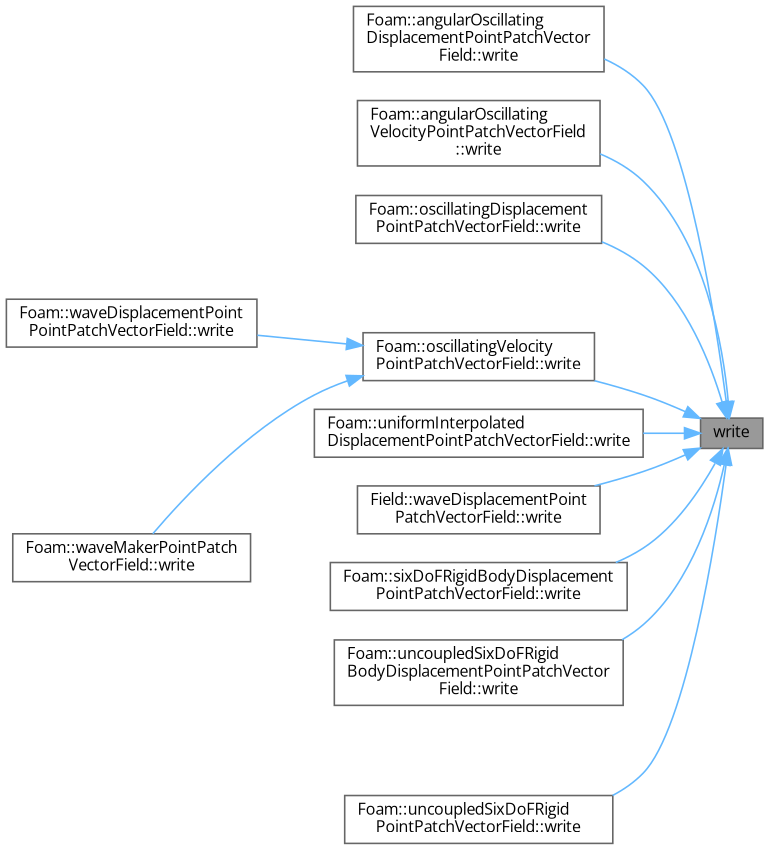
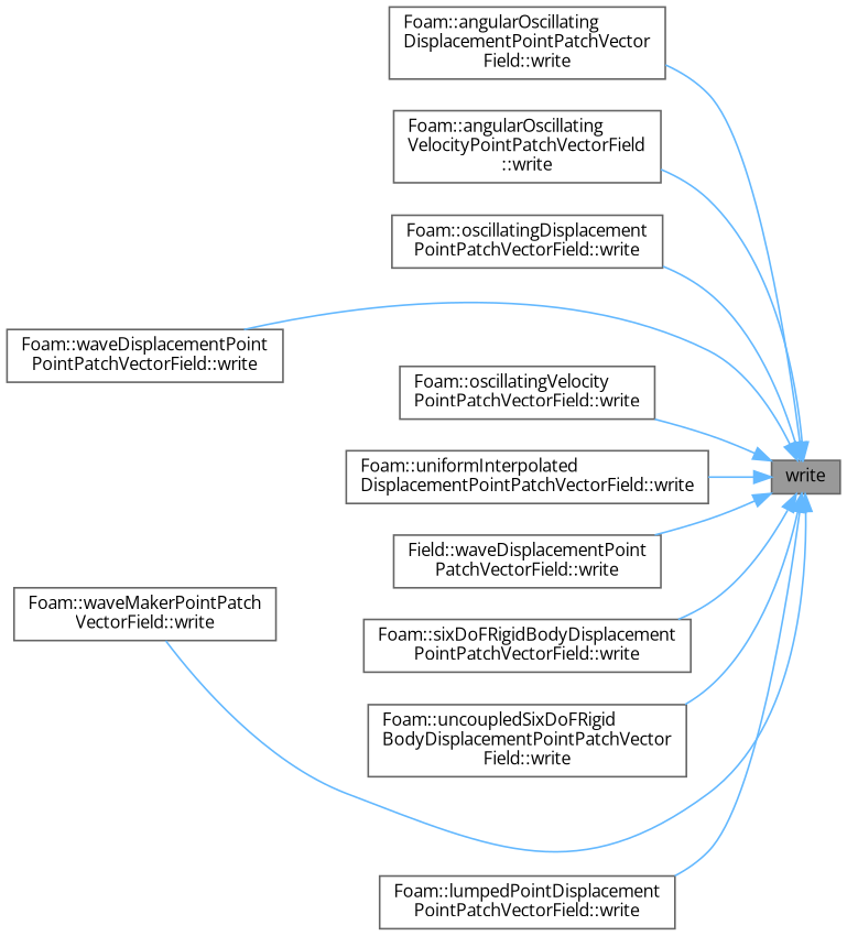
  digraph {
    fontname="Open Sans"
    rankdir=RL
    node [color=grey40 fillcolor=white fontname="Open Sans" fontsize=10 shape=box style=filled]
    edge [color=steelblue1 dir=back fontname="Open Sans" fontsize=10 labelfontname=Helvetica labelfontsize=10 style=solid]
    n1 [color=gray40 fillcolor=grey60 fontcolor=black height=0.2 label=write width=0.4]
    n2 [height=0.2 label="Foam::angularOscillating\lDisplacementPointPatchVector\lField::write" width=0.4]
    n3 [height=0.2 label="Foam::angularOscillating\lVelocityPointPatchVectorField\l::write" width=0.4]
    n4 [height=0.2 label="Foam::oscillatingDisplacement\lPointPatchVectorField::write" width=0.4]
    n5 [height=0.2 label="Foam::oscillatingVelocity\lPointPatchVectorField::write" width=0.4]
    n6 [height=0.2 label="Foam::waveDisplacementPoint\lPointPatchVectorField::write" width=0.4]
    n7 [height=0.2 label="Foam::uniformInterpolated\lDisplacementPointPatchVectorField::write" width=0.4]
    n8 [height=0.2 label="Field::waveDisplacementPoint\lPatchVectorField::write" width=0.4]
    n9 [height=0.2 label="Foam::sixDoFRigidBodyDisplacement\lPointPatchVectorField::write" width=0.4]
    n10 [height=0.2 label="Foam::uncoupledSixDoFRigid\lBodyDisplacementPointPatchVector\lField::write" width=0.4]
    n11 [height=0.2 label="Foam::waveMakerPointPatch\lVectorField::write" width=0.4]
-   n12 [height=0.2 label="Foam::uncoupledSixDoFRigid\lPointPatchVectorField::write" width=0.4]
+   n12 [height=0.2 label="Foam::lumpedPointDisplacement\lPointPatchVectorField::write" width=0.4]
    n1 -> n2
    n1 -> n3
    n1 -> n4
    n1 -> n5
-   n5 -> n6
+   n1 -> n6
    n1 -> n7
    n1 -> n8
    n1 -> n9
    n1 -> n10
-   n5 -> n11
+   n1 -> n11
    n1 -> n12
  }
